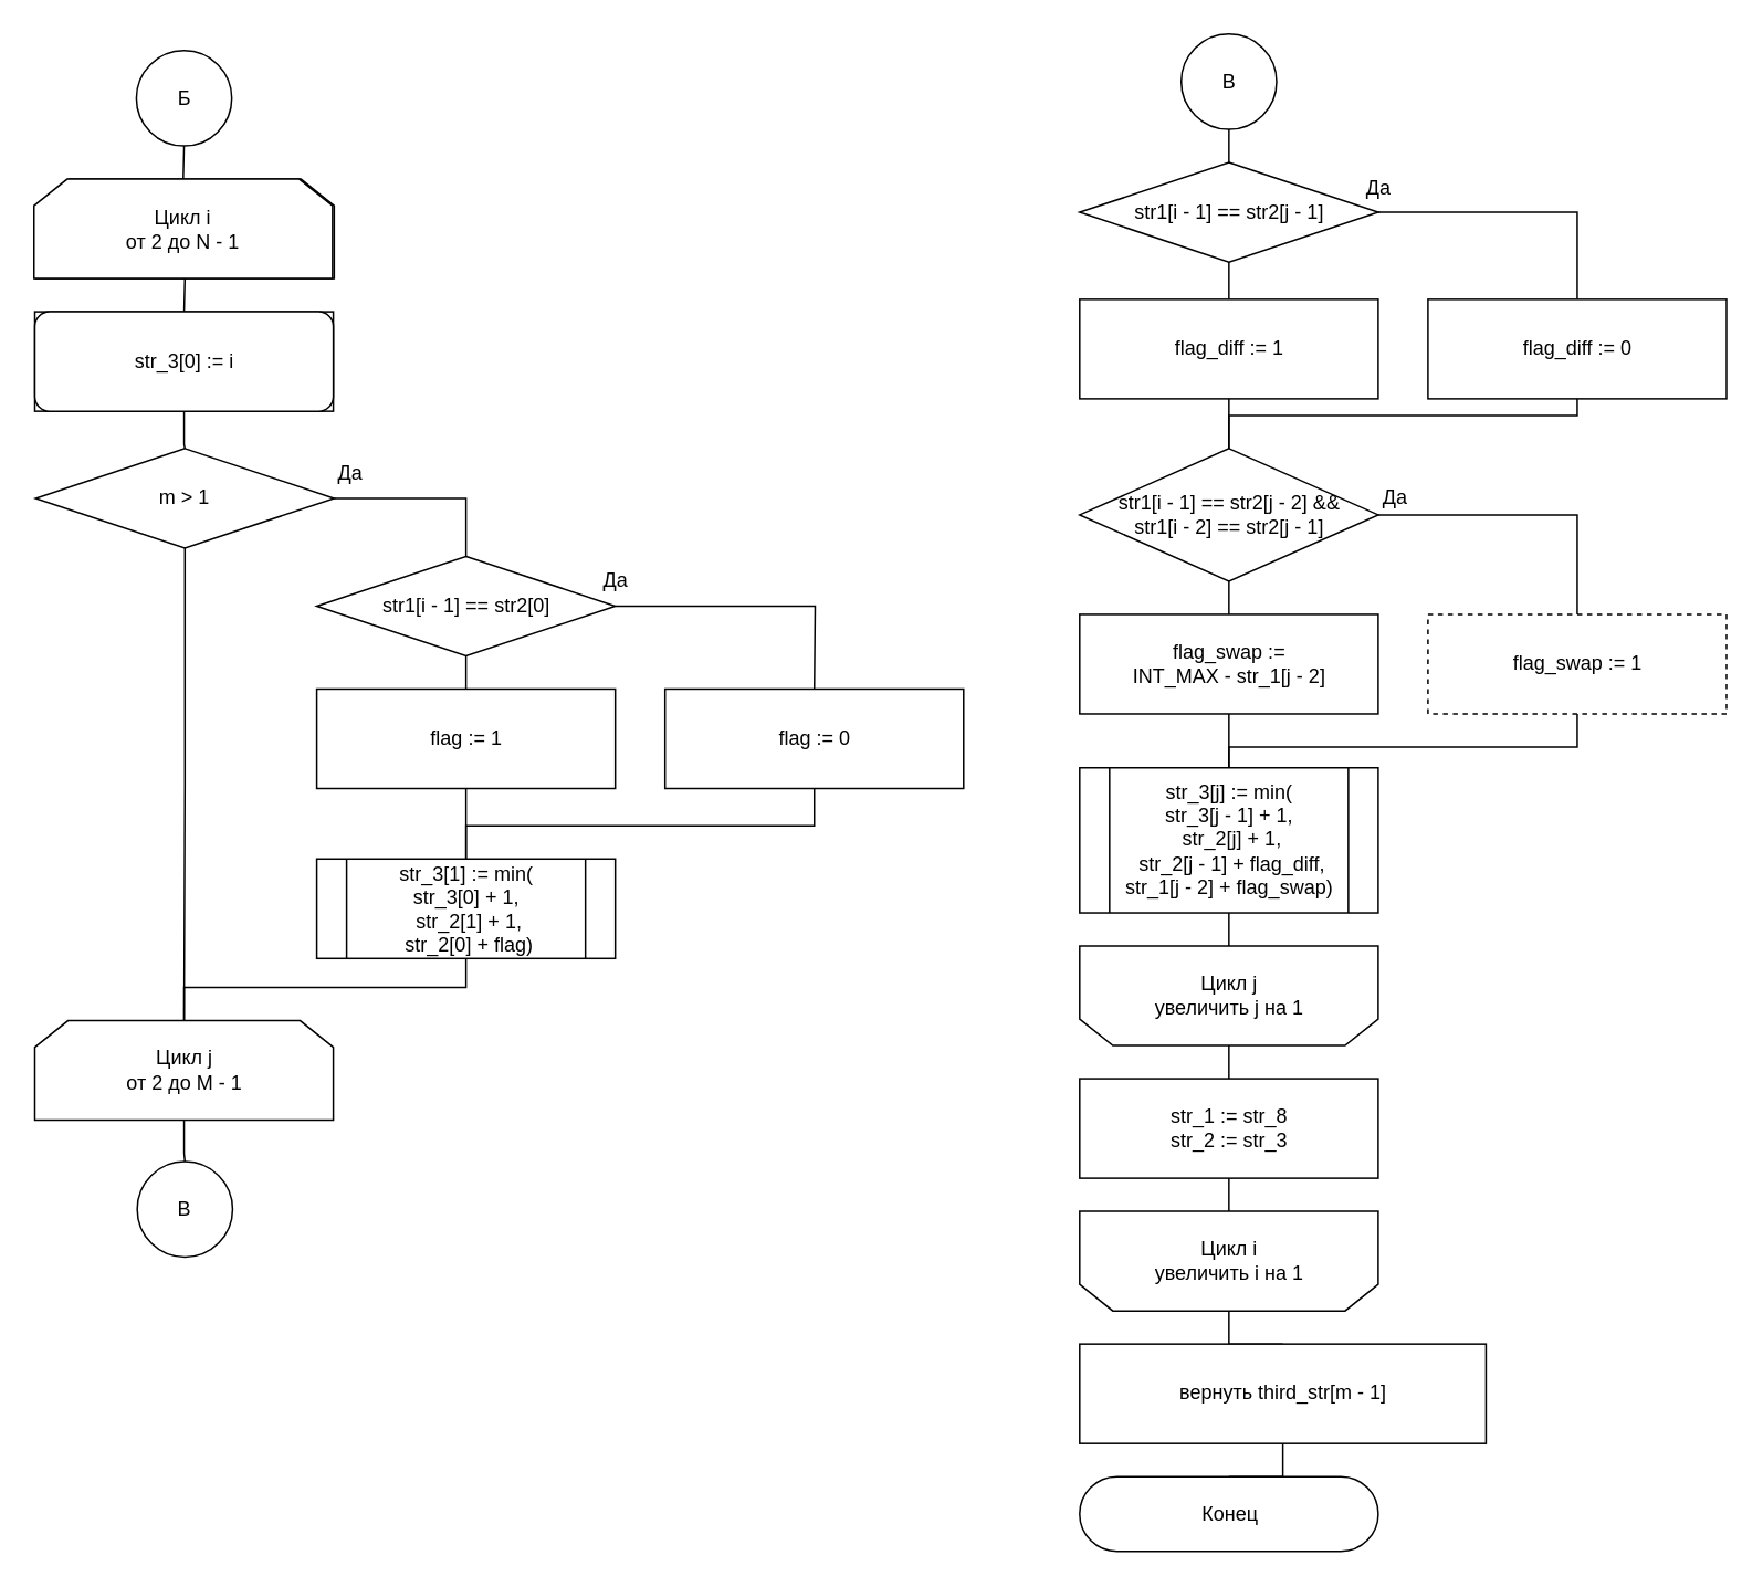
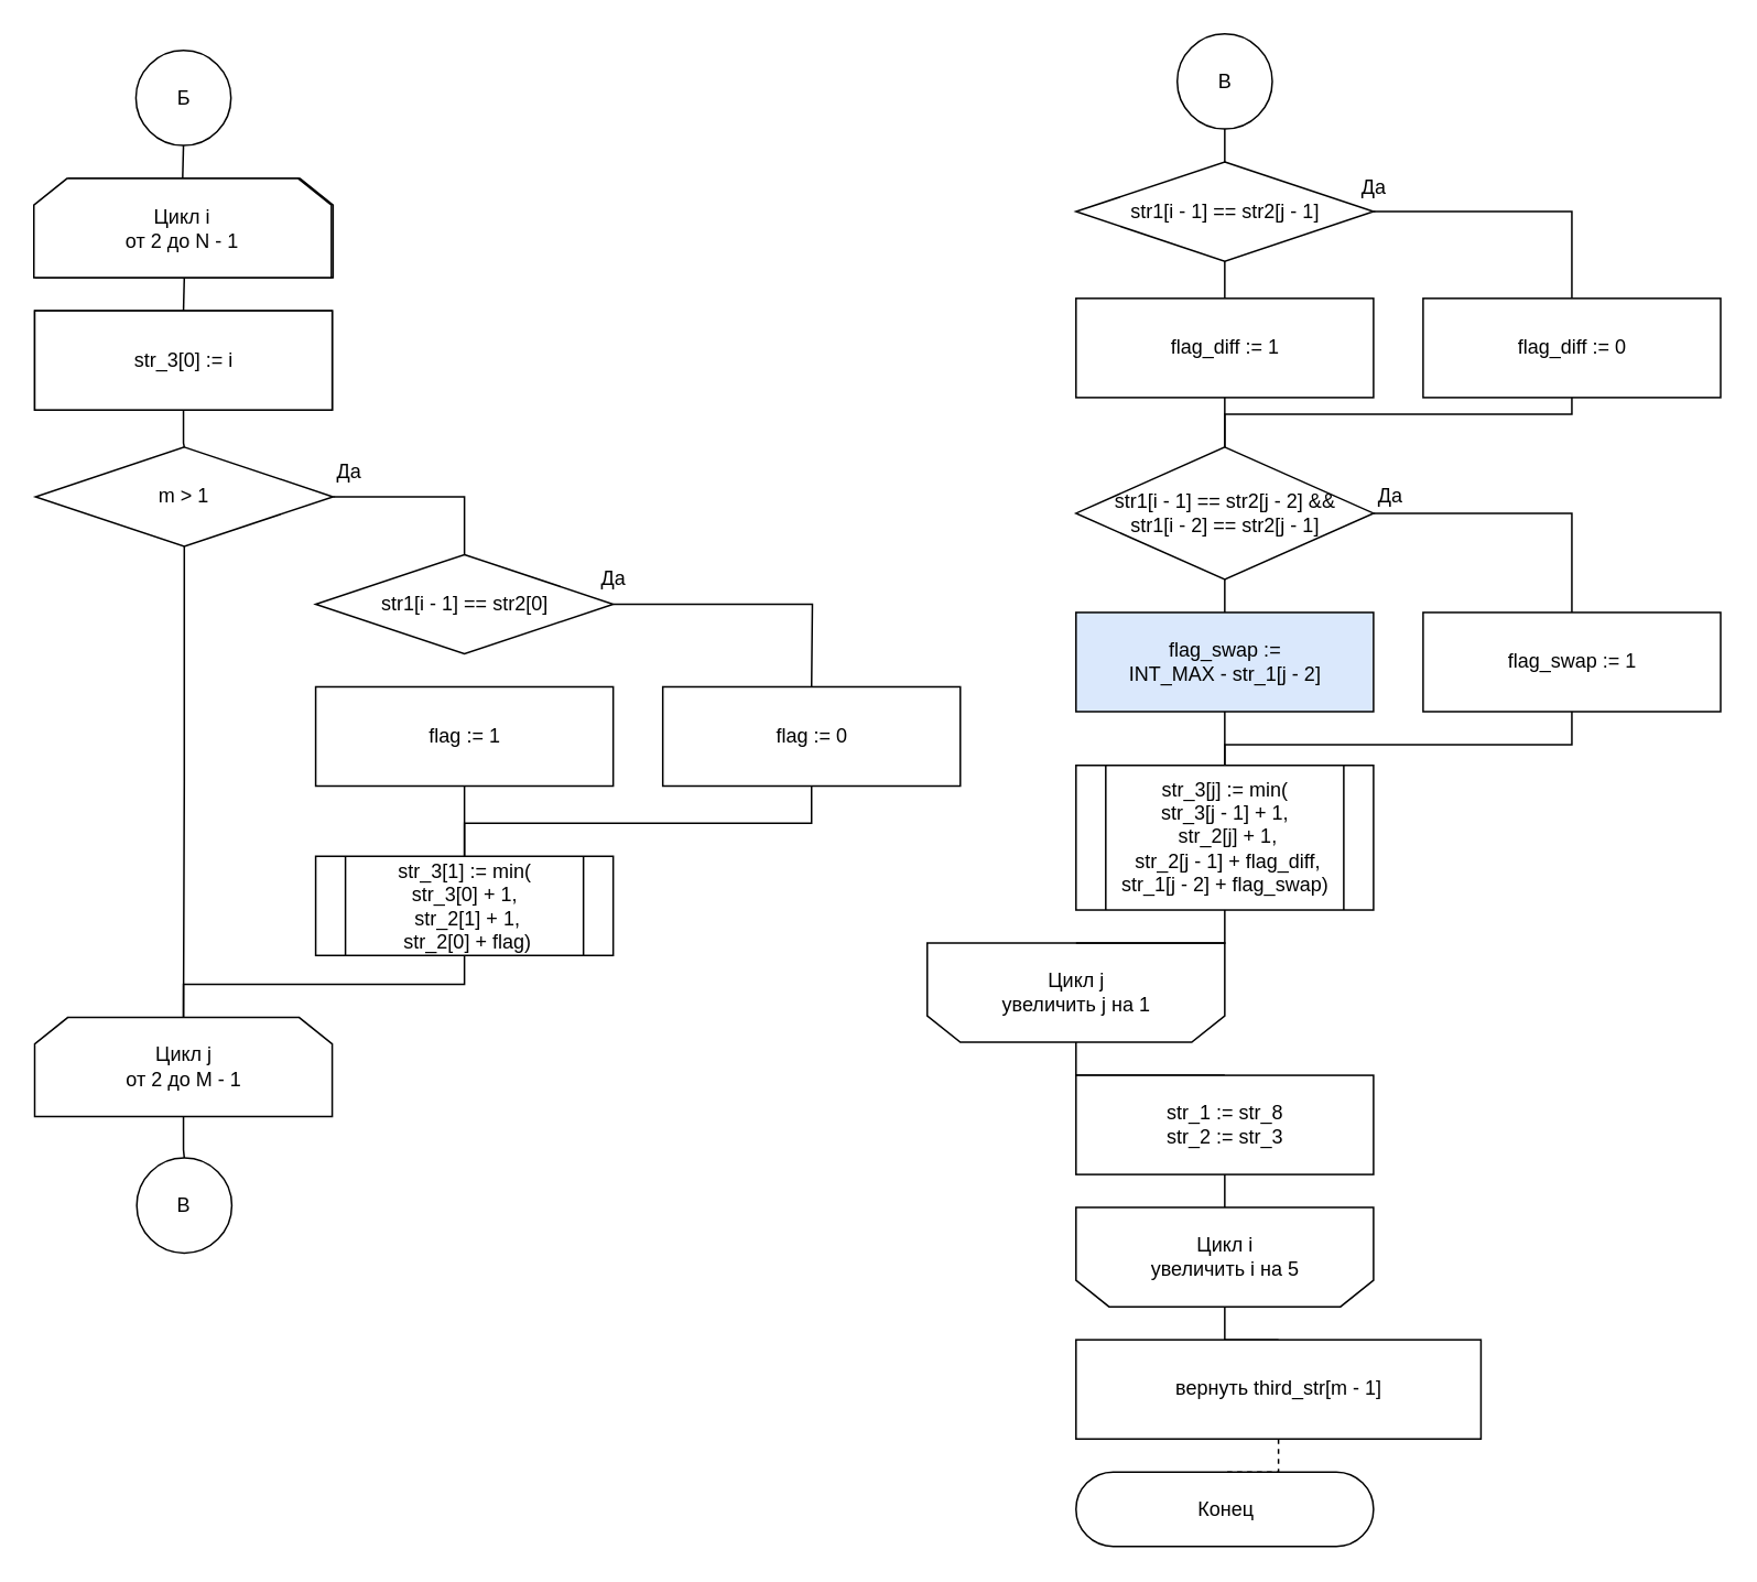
  <mxCell id="0" />
  <mxCell id="1" parent="0" />
  <mxCell id="2" value="Конец" style="html=1;dashed=0;whitespace=wrap;shape=mxgraph.dfd.start" vertex="1" parent="1"><mxGeometry x="650.5" y="890" width="180" height="45" as="geometry" /></mxCell>
  <mxCell id="3" value="" style="edgeStyle=orthogonalEdgeStyle;rounded=0;orthogonalLoop=1;jettySize=auto;html=1;endArrow=none;endFill=0;" edge="1" parent="1" source="4" target="25"><mxGeometry relative="1" as="geometry" /></mxCell>
- <mxCell id="4" value="&lt;div&gt;Цикл i&lt;/div&gt;&lt;div&gt;увеличить i на 1&lt;br&gt;&lt;/div&gt;" style="shape=loopLimit;whiteSpace=wrap;html=1;direction=west;shadow=0;" vertex="1" parent="1"><mxGeometry x="650.5" y="730" width="180" height="60" as="geometry" /></mxCell>
+ <mxCell id="4" value="&lt;div&gt;Цикл i&lt;/div&gt;&lt;div&gt;увеличить i на 5&lt;br&gt;&lt;/div&gt;" style="shape=loopLimit;whiteSpace=wrap;html=1;direction=west;shadow=0;" vertex="1" parent="1"><mxGeometry x="650.5" y="730" width="180" height="60" as="geometry" /></mxCell>
  <mxCell id="5" value="" style="edgeStyle=orthogonalEdgeStyle;rounded=0;orthogonalLoop=1;jettySize=auto;html=1;endArrow=none;endFill=0;" edge="1" parent="1" source="6" target="45"><mxGeometry relative="1" as="geometry" /></mxCell>
  <mxCell id="6" value="&lt;div&gt;Цикл j&lt;br&gt;&lt;/div&gt;&lt;div&gt;от 2 до M - 1&lt;br&gt;&lt;/div&gt;" style="shape=loopLimit;whiteSpace=wrap;html=1;shadow=0;" vertex="1" parent="1"><mxGeometry x="20.5" y="615" width="180" height="60" as="geometry" /></mxCell>
  <mxCell id="7" style="edgeStyle=orthogonalEdgeStyle;rounded=0;orthogonalLoop=1;jettySize=auto;html=1;exitX=0.5;exitY=0;exitDx=0;exitDy=0;entryX=0.5;entryY=0;entryDx=0;entryDy=0;endArrow=none;endFill=0;" edge="1" parent="1" source="8" target="18"><mxGeometry relative="1" as="geometry" /></mxCell>
- <mxCell id="8" value="&lt;div&gt;Цикл j&lt;br&gt;&lt;/div&gt;&lt;div&gt;увеличить j на 1&lt;br&gt;&lt;/div&gt;" style="shape=loopLimit;whiteSpace=wrap;html=1;direction=west;shadow=0;" vertex="1" parent="1"><mxGeometry x="650.5" y="570" width="180" height="60" as="geometry" /></mxCell>
+ <mxCell id="8" value="&lt;div&gt;Цикл j&lt;br&gt;&lt;/div&gt;&lt;div&gt;увеличить j на 1&lt;br&gt;&lt;/div&gt;" style="shape=loopLimit;whiteSpace=wrap;html=1;direction=west;shadow=0;" vertex="1" parent="1"><mxGeometry x="560.5" y="570" width="180" height="60" as="geometry" /></mxCell>
  <mxCell id="9" style="edgeStyle=orthogonalEdgeStyle;rounded=0;orthogonalLoop=1;jettySize=auto;html=1;exitX=1;exitY=0.5;exitDx=0;exitDy=0;entryX=0.5;entryY=0;entryDx=0;entryDy=0;endArrow=none;endFill=0;" edge="1" parent="1" source="11" target="14"><mxGeometry relative="1" as="geometry"><mxPoint x="950.5" y="177.5" as="targetPoint" /></mxGeometry></mxCell>
  <mxCell id="10" style="edgeStyle=orthogonalEdgeStyle;rounded=0;orthogonalLoop=1;jettySize=auto;html=1;exitX=0.5;exitY=1;exitDx=0;exitDy=0;entryX=0.5;entryY=0;entryDx=0;entryDy=0;endArrow=none;endFill=0;" edge="1" parent="1" source="11" target="16"><mxGeometry relative="1" as="geometry" /></mxCell>
  <mxCell id="11" value="str1[i - 1] == str2[j - 1]" style="rhombus;whiteSpace=wrap;html=1;shadow=0;" vertex="1" parent="1"><mxGeometry x="650.5" y="97.5" width="180" height="60" as="geometry" /></mxCell>
  <mxCell id="12" value="Да" style="text;html=1;strokeColor=none;fillColor=none;align=center;verticalAlign=middle;whiteSpace=wrap;rounded=0;shadow=0;" vertex="1" parent="1"><mxGeometry x="800.5" y="97.5" width="60" height="30" as="geometry" /></mxCell>
  <mxCell id="13" style="edgeStyle=orthogonalEdgeStyle;rounded=0;orthogonalLoop=1;jettySize=auto;html=1;exitX=0.5;exitY=1;exitDx=0;exitDy=0;entryX=0.5;entryY=0;entryDx=0;entryDy=0;endArrow=none;endFill=0;" edge="1" parent="1" source="14" target="50"><mxGeometry relative="1" as="geometry"><Array as="points"><mxPoint x="950.5" y="250" /><mxPoint x="740.5" y="250" /></Array></mxGeometry></mxCell>
  <mxCell id="14" value="flag_diff := 0" style="rounded=0;whiteSpace=wrap;html=1;shadow=0;" vertex="1" parent="1"><mxGeometry x="860.5" y="180" width="180" height="60" as="geometry" /></mxCell>
  <mxCell id="15" value="" style="edgeStyle=orthogonalEdgeStyle;rounded=0;orthogonalLoop=1;jettySize=auto;html=1;endArrow=none;endFill=0;" edge="1" parent="1" source="16" target="50"><mxGeometry relative="1" as="geometry" /></mxCell>
  <mxCell id="16" value="flag_diff := 1" style="rounded=0;whiteSpace=wrap;html=1;shadow=0;" vertex="1" parent="1"><mxGeometry x="650.5" y="180" width="180" height="60" as="geometry" /></mxCell>
  <mxCell id="17" style="edgeStyle=orthogonalEdgeStyle;rounded=0;orthogonalLoop=1;jettySize=auto;html=1;exitX=0.5;exitY=1;exitDx=0;exitDy=0;entryX=0.5;entryY=1;entryDx=0;entryDy=0;endArrow=none;endFill=0;" edge="1" parent="1" source="18" target="4"><mxGeometry relative="1" as="geometry" /></mxCell>
  <mxCell id="18" value="&lt;div&gt;str_1 := str_8&lt;/div&gt;&lt;div&gt;&lt;span style=&quot;&quot;&gt;&#09;&#09;&lt;/span&gt;str_2 := str_3&lt;/div&gt;" style="rounded=0;whiteSpace=wrap;html=1;shadow=0;" vertex="1" parent="1"><mxGeometry x="650.5" y="650" width="180" height="60" as="geometry" /></mxCell>
  <mxCell id="19" style="edgeStyle=orthogonalEdgeStyle;rounded=0;orthogonalLoop=1;jettySize=auto;html=1;exitX=0.5;exitY=1;exitDx=0;exitDy=0;entryX=0.5;entryY=0;entryDx=0;entryDy=0;endArrow=none;endFill=0;" edge="1" parent="1" source="20" target="21"><mxGeometry relative="1" as="geometry" /></mxCell>
  <mxCell id="20" value="Внешний цикл заполнения матрицы&lt;br&gt;int i = 1; i &amp;lt; n; ++i" style="shape=loopLimit;whiteSpace=wrap;html=1;shadow=0;" vertex="1" parent="1"><mxGeometry x="21" y="107.5" width="180" height="60" as="geometry" /></mxCell>
  <mxCell id="21" value="cur_str[0] = i" style="rounded=0;whiteSpace=wrap;html=1;shadow=0;" vertex="1" parent="1"><mxGeometry x="20.5" y="187.5" width="180" height="60" as="geometry" /></mxCell>
  <mxCell id="22" style="edgeStyle=orthogonalEdgeStyle;rounded=0;orthogonalLoop=1;jettySize=auto;html=1;exitX=0.5;exitY=1;exitDx=0;exitDy=0;entryX=0.5;entryY=1;entryDx=0;entryDy=0;endArrow=none;endFill=0;" edge="1" parent="1" source="23" target="8"><mxGeometry relative="1" as="geometry" /></mxCell>
  <mxCell id="23" value="str_3[j] := min(&lt;br&gt;str_3[j - 1] + 1,&lt;br&gt;&amp;nbsp;str_2[j] + 1,&lt;br&gt;&amp;nbsp;str_2[j - 1] + flag_diff,&lt;br&gt;str_1[j - 2] + flag_swap)" style="shape=process;whiteSpace=wrap;html=1;backgroundOutline=1;shadow=0;" vertex="1" parent="1"><mxGeometry x="650.5" y="462.5" width="180" height="87.5" as="geometry" /></mxCell>
- <mxCell id="24" value="" style="edgeStyle=orthogonalEdgeStyle;rounded=0;orthogonalLoop=1;jettySize=auto;html=1;endArrow=none;endFill=0;" edge="1" parent="1" source="25" target="2"><mxGeometry relative="1" as="geometry" /></mxCell>
+ <mxCell id="24" value="" style="edgeStyle=orthogonalEdgeStyle;rounded=0;orthogonalLoop=1;jettySize=auto;html=1;endArrow=none;endFill=0;dashed=1;" edge="1" parent="1" source="25" target="2"><mxGeometry relative="1" as="geometry" /></mxCell>
  <mxCell id="25" value="вернуть&amp;nbsp;third_str[m - 1]" style="rounded=0;whiteSpace=wrap;html=1;shadow=0;" vertex="1" parent="1"><mxGeometry x="650.5" y="810" width="245" height="60" as="geometry" /></mxCell>
  <mxCell id="26" value="&lt;div&gt;Цикл i&lt;/div&gt;&lt;div&gt;от 2 до N - 1&lt;br&gt;&lt;/div&gt;" style="shape=loopLimit;whiteSpace=wrap;html=1;shadow=0;" vertex="1" parent="1"><mxGeometry x="20" y="107.5" width="180" height="60" as="geometry" /></mxCell>
  <mxCell id="27" value="" style="edgeStyle=orthogonalEdgeStyle;rounded=0;orthogonalLoop=1;jettySize=auto;html=1;endArrow=none;endFill=0;" edge="1" parent="1" source="28" target="33"><mxGeometry relative="1" as="geometry" /></mxCell>
- <mxCell id="28" value="str_3[0] := i" style="whiteSpace=wrap;html=1;shadow=0;rounded=1;" vertex="1" parent="1"><mxGeometry x="20.5" y="187.5" width="180" height="60" as="geometry" /></mxCell>
+ <mxCell id="28" value="str_3[0] := i" style="rounded=0;whiteSpace=wrap;html=1;shadow=0;" vertex="1" parent="1"><mxGeometry x="20.5" y="187.5" width="180" height="60" as="geometry" /></mxCell>
  <mxCell id="29" style="edgeStyle=orthogonalEdgeStyle;rounded=0;orthogonalLoop=1;jettySize=auto;html=1;exitX=0.5;exitY=1;exitDx=0;exitDy=0;entryX=0.5;entryY=0;entryDx=0;entryDy=0;endArrow=none;endFill=0;" edge="1" parent="1" source="30" target="26"><mxGeometry relative="1" as="geometry" /></mxCell>
  <mxCell id="30" value="Б" style="ellipse;whiteSpace=wrap;html=1;aspect=fixed;" vertex="1" parent="1"><mxGeometry x="81.75" y="30" width="57.5" height="57.5" as="geometry" /></mxCell>
  <mxCell id="31" style="edgeStyle=orthogonalEdgeStyle;rounded=0;orthogonalLoop=1;jettySize=auto;html=1;exitX=1;exitY=0.5;exitDx=0;exitDy=0;entryX=0.5;entryY=0;entryDx=0;entryDy=0;endArrow=none;endFill=0;" edge="1" parent="1" source="33" target="36"><mxGeometry relative="1" as="geometry" /></mxCell>
  <mxCell id="32" style="edgeStyle=orthogonalEdgeStyle;rounded=0;orthogonalLoop=1;jettySize=auto;html=1;exitX=0.5;exitY=1;exitDx=0;exitDy=0;entryX=0.5;entryY=0;entryDx=0;entryDy=0;endArrow=none;endFill=0;" edge="1" parent="1" source="33" target="6"><mxGeometry relative="1" as="geometry" /></mxCell>
  <mxCell id="33" value="m &amp;gt; 1" style="rhombus;whiteSpace=wrap;html=1;shadow=0;" vertex="1" parent="1"><mxGeometry x="21" y="270" width="180" height="60" as="geometry" /></mxCell>
  <mxCell id="34" style="edgeStyle=orthogonalEdgeStyle;rounded=0;orthogonalLoop=1;jettySize=auto;html=1;exitX=1;exitY=0.5;exitDx=0;exitDy=0;entryX=0.5;entryY=0;entryDx=0;entryDy=0;endArrow=none;endFill=0;" edge="1" parent="1" source="36"><mxGeometry relative="1" as="geometry"><mxPoint x="490.5" y="415" as="targetPoint" /></mxGeometry></mxCell>
- <mxCell id="35" style="edgeStyle=orthogonalEdgeStyle;rounded=0;orthogonalLoop=1;jettySize=auto;html=1;exitX=0.5;exitY=1;exitDx=0;exitDy=0;entryX=0.5;entryY=0;entryDx=0;entryDy=0;endArrow=none;endFill=0;" edge="1" parent="1" source="36" target="40"><mxGeometry relative="1" as="geometry" /></mxCell>
  <mxCell id="36" value="str1[i - 1] == str2[0]" style="rhombus;whiteSpace=wrap;html=1;shadow=0;" vertex="1" parent="1"><mxGeometry x="190.5" y="335" width="180" height="60" as="geometry" /></mxCell>
  <mxCell id="37" value="Да" style="text;html=1;strokeColor=none;fillColor=none;align=center;verticalAlign=middle;whiteSpace=wrap;rounded=0;shadow=0;" vertex="1" parent="1"><mxGeometry x="340.5" y="335" width="60" height="30" as="geometry" /></mxCell>
  <mxCell id="38" style="edgeStyle=orthogonalEdgeStyle;rounded=0;orthogonalLoop=1;jettySize=auto;html=1;exitX=0.5;exitY=1;exitDx=0;exitDy=0;entryX=0.5;entryY=0;entryDx=0;entryDy=0;endArrow=none;endFill=0;" edge="1" parent="1" target="42"><mxGeometry relative="1" as="geometry"><mxPoint x="490.5" y="475" as="sourcePoint" /><mxPoint x="280.5" y="515" as="targetPoint" /><Array as="points"><mxPoint x="490.5" y="497.5" /><mxPoint x="280.5" y="497.5" /><mxPoint x="280.5" y="521.5" /></Array></mxGeometry></mxCell>
  <mxCell id="39" value="" style="edgeStyle=orthogonalEdgeStyle;rounded=0;orthogonalLoop=1;jettySize=auto;html=1;entryX=0.5;entryY=0;entryDx=0;entryDy=0;endArrow=none;endFill=0;" edge="1" parent="1" source="40" target="42"><mxGeometry relative="1" as="geometry"><mxPoint x="280.5" y="515" as="targetPoint" /></mxGeometry></mxCell>
  <mxCell id="40" value="flag := 1" style="rounded=0;whiteSpace=wrap;html=1;shadow=0;" vertex="1" parent="1"><mxGeometry x="190.5" y="415" width="180" height="60" as="geometry" /></mxCell>
  <mxCell id="41" style="edgeStyle=orthogonalEdgeStyle;rounded=0;orthogonalLoop=1;jettySize=auto;html=1;exitX=0.5;exitY=1;exitDx=0;exitDy=0;entryX=0.5;entryY=0;entryDx=0;entryDy=0;endArrow=none;endFill=0;" edge="1" parent="1" source="42" target="6"><mxGeometry relative="1" as="geometry"><Array as="points"><mxPoint x="280.5" y="595" /><mxPoint x="110.5" y="595" /></Array></mxGeometry></mxCell>
  <mxCell id="42" value="str_3[1] := min(&lt;br&gt;str_3[0] + 1,&lt;br&gt;&amp;nbsp;str_2[1] + 1,&lt;br&gt;&amp;nbsp;str_2[0] + flag)" style="shape=process;whiteSpace=wrap;html=1;backgroundOutline=1;shadow=0;" vertex="1" parent="1"><mxGeometry x="190.5" y="517.5" width="180" height="60" as="geometry" /></mxCell>
  <mxCell id="43" value="flag := 0" style="rounded=0;whiteSpace=wrap;html=1;shadow=0;" vertex="1" parent="1"><mxGeometry x="400.5" y="415" width="180" height="60" as="geometry" /></mxCell>
  <mxCell id="44" value="Да" style="text;html=1;strokeColor=none;fillColor=none;align=center;verticalAlign=middle;whiteSpace=wrap;rounded=0;shadow=0;" vertex="1" parent="1"><mxGeometry x="180.5" y="270" width="60" height="30" as="geometry" /></mxCell>
  <mxCell id="45" value="В" style="ellipse;whiteSpace=wrap;html=1;aspect=fixed;" vertex="1" parent="1"><mxGeometry x="82.25" y="700" width="57.5" height="57.5" as="geometry" /></mxCell>
  <mxCell id="46" style="edgeStyle=orthogonalEdgeStyle;rounded=0;orthogonalLoop=1;jettySize=auto;html=1;exitX=0.5;exitY=1;exitDx=0;exitDy=0;entryX=0.5;entryY=0;entryDx=0;entryDy=0;endArrow=none;endFill=0;" edge="1" parent="1" source="47" target="11"><mxGeometry relative="1" as="geometry" /></mxCell>
  <mxCell id="47" value="В" style="ellipse;whiteSpace=wrap;html=1;aspect=fixed;" vertex="1" parent="1"><mxGeometry x="711.75" y="20" width="57.5" height="57.5" as="geometry" /></mxCell>
  <mxCell id="48" style="edgeStyle=orthogonalEdgeStyle;rounded=0;orthogonalLoop=1;jettySize=auto;html=1;exitX=0.5;exitY=1;exitDx=0;exitDy=0;entryX=0.5;entryY=0;entryDx=0;entryDy=0;endArrow=none;endFill=0;" edge="1" parent="1" source="50" target="53"><mxGeometry relative="1" as="geometry" /></mxCell>
  <mxCell id="49" style="edgeStyle=orthogonalEdgeStyle;rounded=0;orthogonalLoop=1;jettySize=auto;html=1;exitX=1;exitY=0.5;exitDx=0;exitDy=0;entryX=0.5;entryY=0;entryDx=0;entryDy=0;endArrow=none;endFill=0;" edge="1" parent="1" source="50" target="55"><mxGeometry relative="1" as="geometry" /></mxCell>
  <mxCell id="50" value="str1[i - 1] == str2[j - 2] &amp;amp;&amp;amp;&lt;br&gt;str1[i - 2] == str2[j - 1]" style="rhombus;whiteSpace=wrap;html=1;shadow=0;" vertex="1" parent="1"><mxGeometry x="650.5" y="270" width="180" height="80" as="geometry" /></mxCell>
  <mxCell id="51" value="Да" style="text;html=1;strokeColor=none;fillColor=none;align=center;verticalAlign=middle;whiteSpace=wrap;rounded=0;shadow=0;" vertex="1" parent="1"><mxGeometry x="810.5" y="285" width="60" height="30" as="geometry" /></mxCell>
  <mxCell id="52" style="edgeStyle=orthogonalEdgeStyle;rounded=0;orthogonalLoop=1;jettySize=auto;html=1;exitX=0.5;exitY=1;exitDx=0;exitDy=0;entryX=0.5;entryY=0;entryDx=0;entryDy=0;endArrow=none;endFill=0;" edge="1" parent="1" source="53" target="23"><mxGeometry relative="1" as="geometry" /></mxCell>
- <mxCell id="53" value="flag_swap := &lt;br&gt;INT_MAX - str_1[j - 2]" style="rounded=0;whiteSpace=wrap;html=1;shadow=0;" vertex="1" parent="1"><mxGeometry x="650.5" y="370" width="180" height="60" as="geometry" /></mxCell>
+ <mxCell id="53" value="flag_swap := &lt;br&gt;INT_MAX - str_1[j - 2]" style="rounded=0;whiteSpace=wrap;html=1;shadow=0;fillColor=#dae8fc;" vertex="1" parent="1"><mxGeometry x="650.5" y="370" width="180" height="60" as="geometry" /></mxCell>
  <mxCell id="54" style="edgeStyle=orthogonalEdgeStyle;rounded=0;orthogonalLoop=1;jettySize=auto;html=1;exitX=0.5;exitY=1;exitDx=0;exitDy=0;entryX=0.5;entryY=0;entryDx=0;entryDy=0;endArrow=none;endFill=0;" edge="1" parent="1" source="55" target="23"><mxGeometry relative="1" as="geometry"><Array as="points"><mxPoint x="950.5" y="450" /><mxPoint x="740.5" y="450" /></Array></mxGeometry></mxCell>
- <mxCell id="55" value="flag_swap := 1" style="rounded=0;whiteSpace=wrap;html=1;shadow=0;dashed=1;" vertex="1" parent="1"><mxGeometry x="860.5" y="370" width="180" height="60" as="geometry" /></mxCell>
+ <mxCell id="55" value="flag_swap := 1" style="rounded=0;whiteSpace=wrap;html=1;shadow=0;" vertex="1" parent="1"><mxGeometry x="860.5" y="370" width="180" height="60" as="geometry" /></mxCell>
